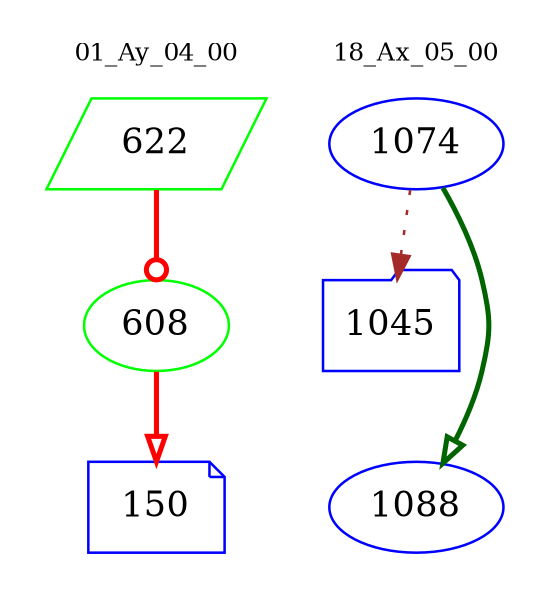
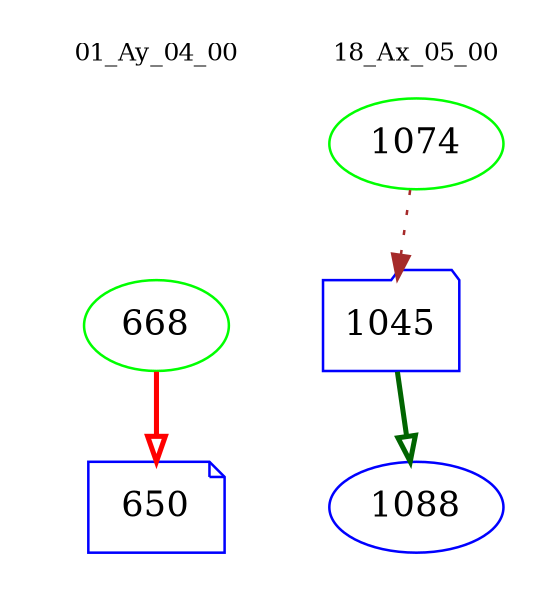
  digraph {
    node [color=green shape=ellipse]
    edge [arrowhead=onormal color=red style=bold]
-   n1 [label=622 shape=parallelogram]
-   n2 [label=608]
-   n3 [color=blue label=150 shape=note]
-   n4 [color=blue label=1074]
+   n2 [label=668]
+   n3 [color=blue label=650 shape=note]
+   n4 [label=1074]
    n5 [color=blue label=1045 shape=folder]
    n6 [color=blue label=1088]
    subgraph cluster_1 {
      color=white
      fontsize=10
      label="01_Ay_04_00"
-     n1
      n2
      n3
    }
    subgraph cluster_2 {
      color=white
      fontsize=10
      label="18_Ax_05_00"
      n4
      n5
      n6
    }
-   n1 -> n2 [arrowhead=odot]
    n2 -> n3
    n4 -> n5 [arrowhead=normal color=brown style=dotted]
-   n4 -> n6 [color=darkgreen]
+   n5 -> n6 [color=darkgreen]
  }
